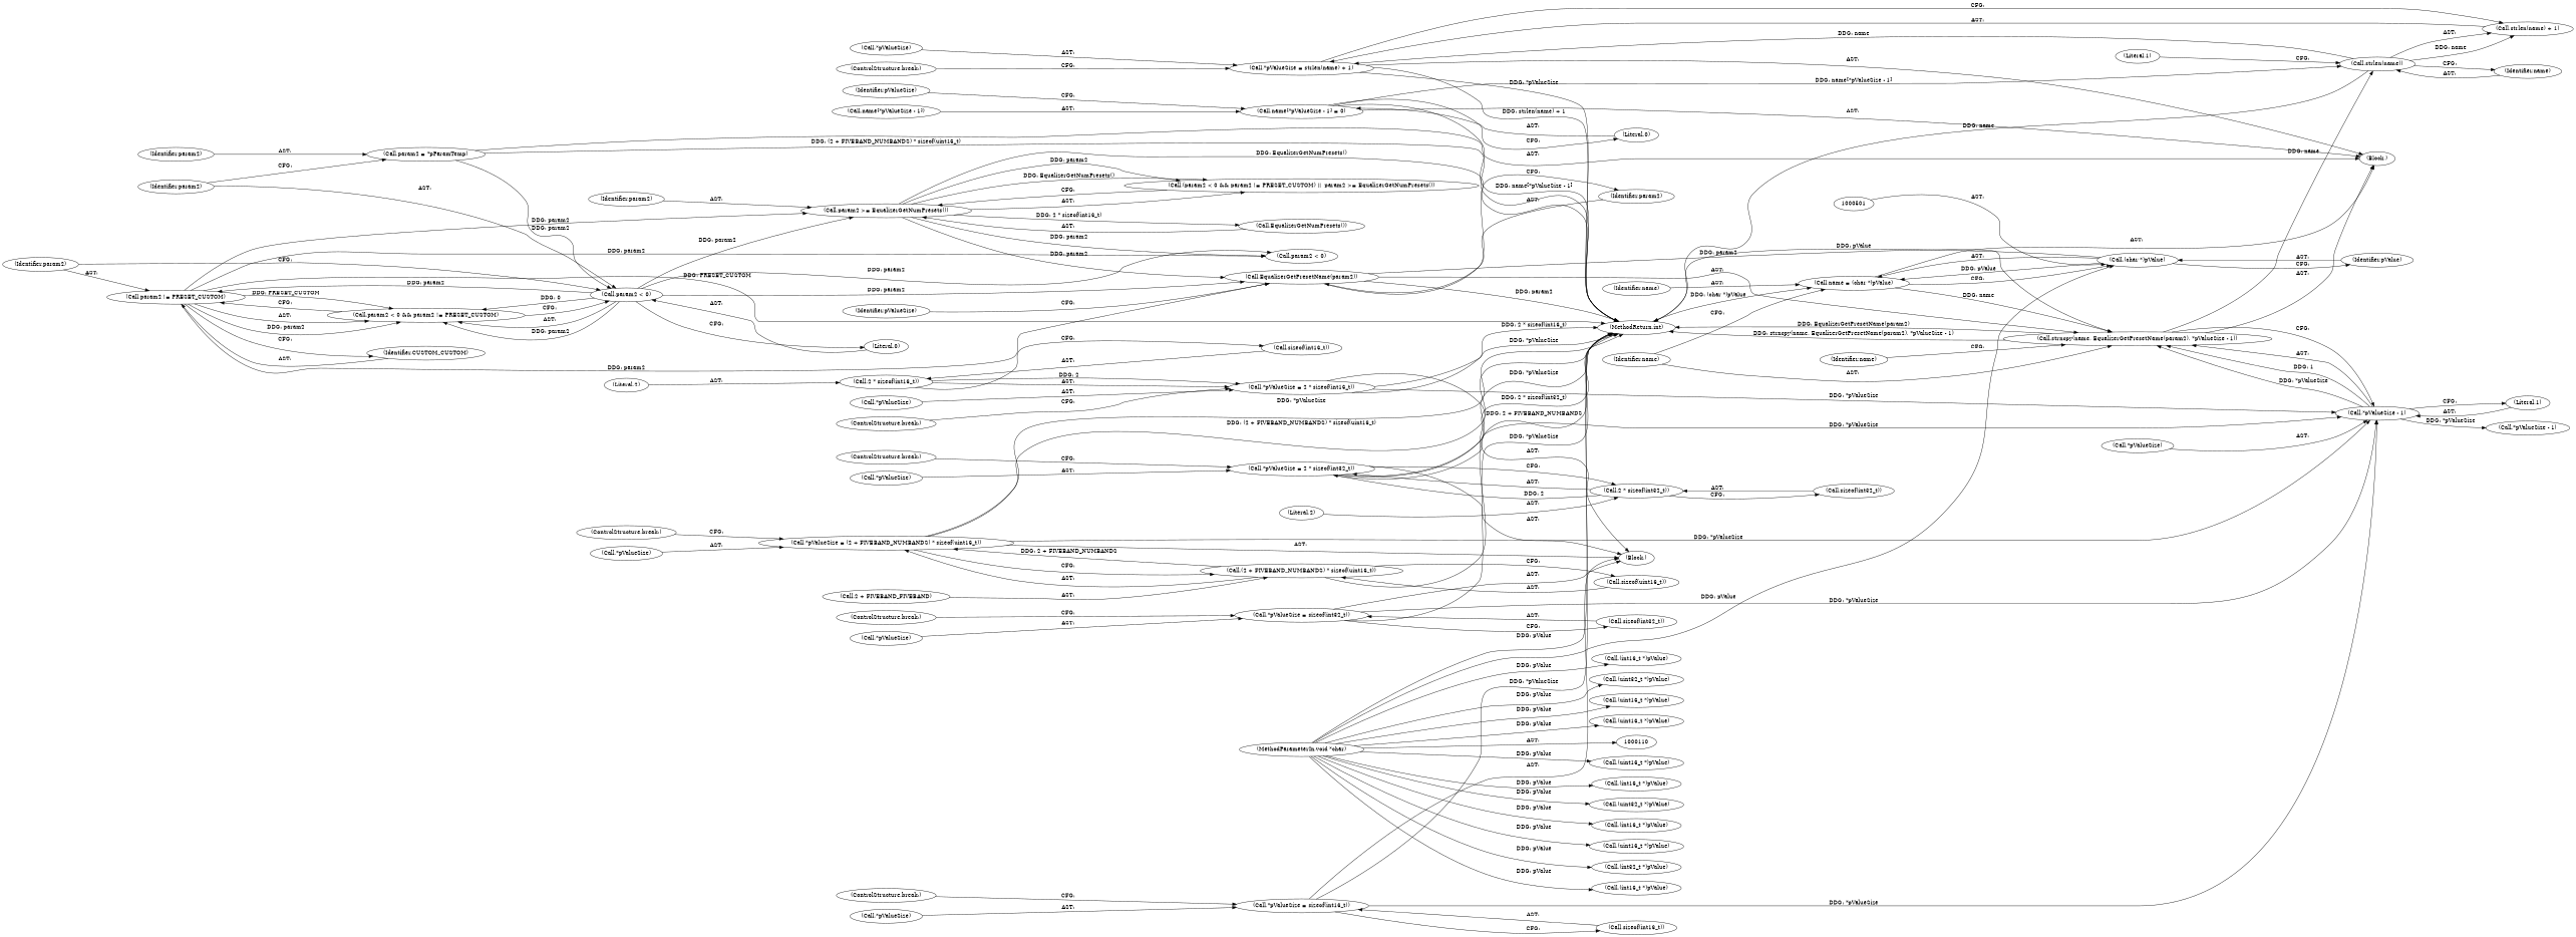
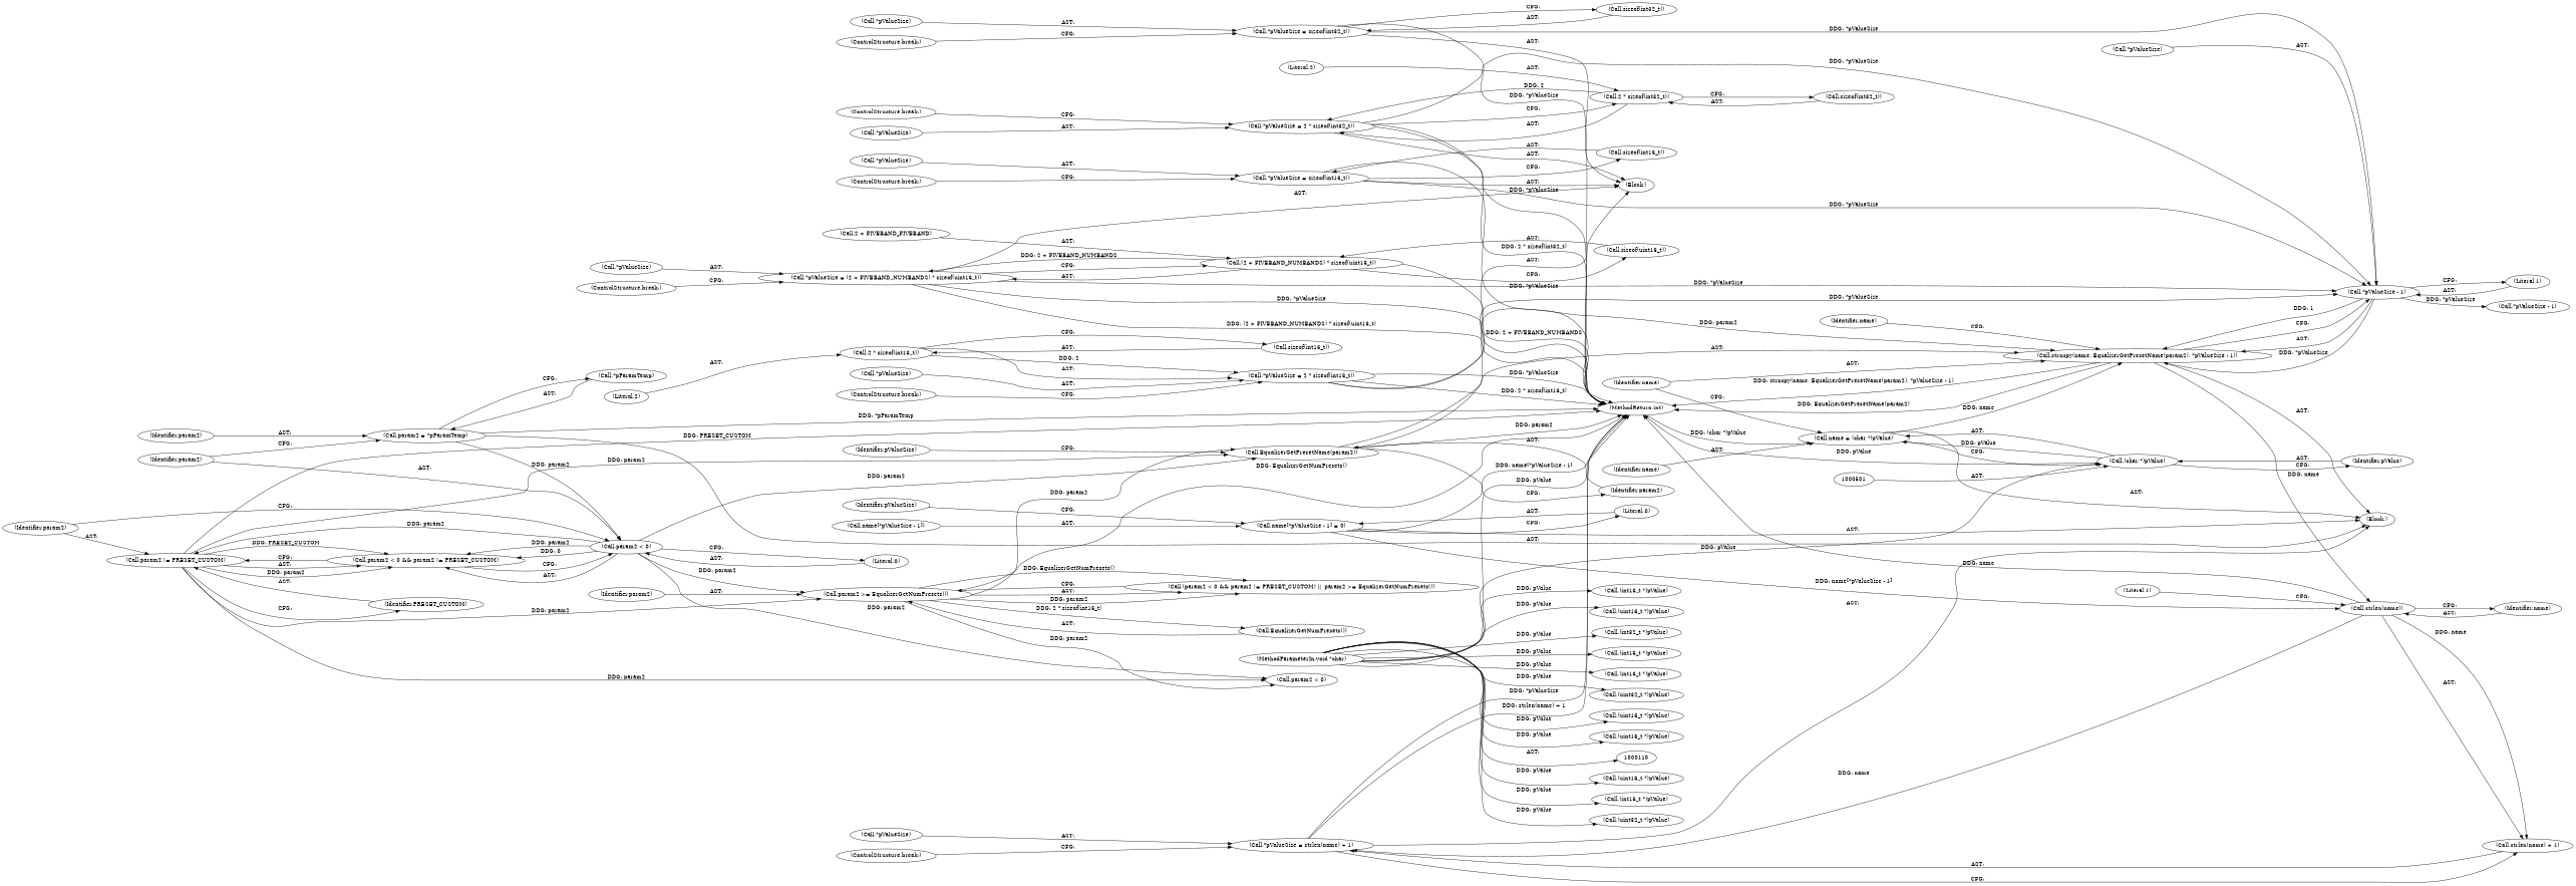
  digraph {
    rankdir=LR
    n1 [label="(Call,*pValueSize = strlen(name) + 1)"]
    n2 [label="(Call,strlen(name) + 1)"]
    n3 [label="(Block,)"]
    n4 [label="(MethodReturn,int)"]
    n5 [label="(Call,name = (char *)pValue)"]
    n6 [label="(Call,strlen(name))"]
    n7 [label="(Identifier,name)"]
    n8 [label="(Call,name[*pValueSize - 1] = 0)"]
    n9 [label="(Literal,0)"]
    n10 [label="(Call,strncpy(name, EqualizerGetPresetName(param2), *pValueSize - 1))"]
    n11 [label="(Call,*pValueSize - 1)"]
    n12 [label="(Literal,1)"]
    n13 [label="(Call,*pValueSize - 1)"]
    n14 [label="(Call,(char *)pValue)"]
    n15 [label="(Identifier,pValue)"]
    n16 [label="(MethodParameterIn,void *char)"]
    n17 [label="(Call,(uint16_t *)pValue)"]
    n18 [label="(Call,(int16_t *)pValue)"]
    n19 [label="(Call,(uint32_t *)pValue)"]
    n20 [label="(Call,(int16_t *)pValue)"]
    n21 [label="(Call,(uint16_t *)pValue)"]
    n22 [label="(Call,(int32_t *)pValue)"]
    n23 [label="(Call,(int16_t *)pValue)"]
    n24 [label="(Call,(int16_t *)pValue)"]
    n25 [label="(Call,(uint32_t *)pValue)"]
    n26 [label="(Call,(uint16_t *)pValue)"]
    n27 [label="(Call,(uint16_t *)pValue)"]
    1000110
    n29 [label="(Call,EqualizerGetPresetName(param2))"]
    n30 [label="(Identifier,param2)"]
    n31 [label="(Call,param2 != PRESET_CUSTOM)"]
    n32 [label="(Call,param2 >= EqualizerGetNumPresets())"]
    n33 [label="(Call,param2 < 0)"]
    n34 [label="(Call,param2 < 0 && param2 != PRESET_CUSTOM)"]
-   n35 [label="(Identifier,CUSTOM_CUSTOM)"]
+   n35 [label="(Identifier,PRESET_CUSTOM)"]
    n36 [label="(Call,EqualizerGetNumPresets())"]
    n37 [label="(Call,(param2 < 0 && param2 != PRESET_CUSTOM) ||  param2 >= EqualizerGetNumPresets())"]
    n38 [label="(Call,param2 < 0)"]
    n39 [label="(Literal,0)"]
    n40 [label="(Call,param2 = *pParamTemp)"]
+   n41 [label="(Call,*pParamTemp)"]
    n42 [label="(Call,*pValueSize = (2 + FIVEBAND_NUMBANDS) * sizeof(uint16_t))"]
    n43 [label="(Call,(2 + FIVEBAND_NUMBANDS) * sizeof(uint16_t))"]
    n44 [label="(Block,)"]
    n45 [label="(Call,sizeof(uint16_t))"]
    n46 [label="(Call,*pValueSize = 2 * sizeof(int32_t))"]
    n47 [label="(Call,2 * sizeof(int32_t))"]
    n48 [label="(Call,sizeof(int32_t))"]
    n49 [label="(Call,*pValueSize = 2 * sizeof(int16_t))"]
    n50 [label="(Call,2 * sizeof(int16_t))"]
    n51 [label="(Call,sizeof(int16_t))"]
    n52 [label="(Call,*pValueSize = sizeof(int32_t))"]
    n53 [label="(Call,sizeof(int32_t))"]
    n54 [label="(Call,*pValueSize = sizeof(int16_t))"]
    n55 [label="(Call,sizeof(int16_t))"]
    n56 [label="(Identifier,pValueSize)"]
    n57 [label="(Call,*pValueSize)"]
    n58 [label="(Call,*pValueSize)"]
    n59 [label="(Call,*pValueSize)"]
    n60 [label="(Identifier,name)"]
    n61 [label="(Call,name[*pValueSize - 1])"]
    n62 [label="(Call,*pValueSize)"]
    n63 [label="(Identifier,param2)"]
    n64 [label="(ControlStructure,break;)"]
    n65 [label="(Call,*pValueSize)"]
    n66 [label="(Identifier,pValueSize)"]
    n67 [label="(ControlStructure,break;)"]
    n68 [label="(Literal,2)"]
    n69 [label="(Call,*pValueSize)"]
    n70 [label="(Literal,1)"]
    n71 [label="(Identifier,name)"]
    n72 [label="(Identifier,param2)"]
    n73 [label="(ControlStructure,break;)"]
    n74 [label="(Call,2 + FIVEBAND_FIVEBAND)"]
    n75 [label="(ControlStructure,break;)"]
    n76 [label="(ControlStructure,break;)"]
    n77 [label="(Literal,2)"]
    n78 [label="(Call,*pValueSize)"]
    n79 [label="(Identifier,param2)"]
    n80 [label="(ControlStructure,break;)"]
    n81 [label="(Identifier,param2)"]
    n82 [label="(Identifier,name)"]
    1000501
    n1 -> n2 [label="CFG: "]
    n1 -> n3 [label="AST: "]
    n1 -> n4 [label="DDG: *pValueSize"]
    n1 -> n4 [label="DDG: strlen(name) + 1"]
    n2 -> n1 [label="AST: "]
    n4 -> n5 [label="DDG: (char *)pValue"]
    n5 -> n3 [label="AST: "]
    n5 -> n10 [label="DDG: name"]
    n5 -> n14 [label="CFG: "]
    n6 -> n1 [label="DDG: name"]
    n6 -> n2 [label="AST: "]
    n6 -> n2 [label="DDG: name"]
    n6 -> n4 [label="DDG: name"]
    n6 -> n7 [label="CFG: "]
    n7 -> n6 [label="AST: "]
    n8 -> n3 [label="AST: "]
    n8 -> n4 [label="DDG: name[*pValueSize - 1]"]
    n8 -> n6 [label="DDG: name[*pValueSize - 1]"]
    n8 -> n9 [label="CFG: "]
    n9 -> n8 [label="AST: "]
    n10 -> n3 [label="AST: "]
    n10 -> n4 [label="DDG: strncpy(name, EqualizerGetPresetName(param2), *pValueSize - 1)"]
    n10 -> n4 [label="DDG: EqualizerGetPresetName(param2)"]
    n10 -> n6 [label="DDG: name"]
    n10 -> n11 [label="CFG: "]
    n11 -> n10 [label="AST: "]
    n11 -> n10 [label="DDG: *pValueSize"]
    n11 -> n10 [label="DDG: 1"]
    n11 -> n12 [label="CFG: "]
    n11 -> n13 [label="DDG: *pValueSize"]
    n12 -> n11 [label="AST: "]
    n14 -> n4 [label="DDG: pValue"]
    n14 -> n5 [label="AST: "]
    n14 -> n5 [label="DDG: pValue"]
    n14 -> n15 [label="CFG: "]
    n15 -> n14 [label="AST: "]
    n16 -> n4 [label="DDG: pValue"]
    n16 -> n14 [label="DDG: pValue"]
    n16 -> n17 [label="DDG: pValue"]
    n16 -> n18 [label="DDG: pValue"]
    n16 -> n19 [label="DDG: pValue"]
    n16 -> n20 [label="DDG: pValue"]
    n16 -> n21 [label="DDG: pValue"]
    n16 -> n22 [label="DDG: pValue"]
    n16 -> n23 [label="DDG: pValue"]
    n16 -> n24 [label="DDG: pValue"]
    n16 -> n25 [label="DDG: pValue"]
    n16 -> n26 [label="DDG: pValue"]
    n16 -> n27 [label="DDG: pValue"]
    n16 -> 1000110 [label="AST: "]
    n29 -> n4 [label="DDG: param2"]
    n29 -> n10 [label="AST: "]
    n29 -> n10 [label="DDG: param2"]
    n29 -> n30 [label="CFG: "]
    n30 -> n29 [label="AST: "]
    n31 -> n4 [label="DDG: PRESET_CUSTOM"]
    n31 -> n29 [label="DDG: param2"]
    n31 -> n32 [label="DDG: param2"]
    n31 -> n33 [label="DDG: param2"]
    n31 -> n34 [label="AST: "]
    n31 -> n34 [label="DDG: param2"]
    n31 -> n34 [label="DDG: PRESET_CUSTOM"]
    n31 -> n35 [label="CFG: "]
    n32 -> n4 [label="DDG: EqualizerGetNumPresets()"]
    n32 -> n29 [label="DDG: param2"]
    n32 -> n33 [label="DDG: param2"]
    n32 -> n36 [label="DDG: 2 * sizeof(int16_t)"]
    n32 -> n37 [label="AST: "]
    n32 -> n37 [label="DDG: param2"]
    n32 -> n37 [label="DDG: EqualizerGetNumPresets()"]
    n34 -> n31 [label="CFG: "]
    n34 -> n38 [label="CFG: "]
    n35 -> n31 [label="AST: "]
    n36 -> n32 [label="AST: "]
    n37 -> n32 [label="CFG: "]
    n38 -> n29 [label="DDG: param2"]
    n38 -> n31 [label="DDG: param2"]
    n38 -> n32 [label="DDG: param2"]
    n38 -> n33 [label="DDG: param2"]
    n38 -> n34 [label="AST: "]
    n38 -> n34 [label="DDG: param2"]
    n38 -> n34 [label="DDG: 0"]
    n38 -> n39 [label="CFG: "]
    n39 -> n38 [label="AST: "]
    n40 -> n3 [label="AST: "]
-   n40 -> n4 [label="DDG: (2 + FIVEBAND_NUMBANDS) * sizeof(uint16_t)"]
+   n40 -> n4 [label="DDG: *pParamTemp"]
    n40 -> n38 [label="DDG: param2"]
+   n40 -> n41 [label="CFG: "]
+   n41 -> n40 [label="AST: "]
    n42 -> n4 [label="DDG: *pValueSize"]
    n42 -> n4 [label="DDG: (2 + FIVEBAND_NUMBANDS) * sizeof(uint16_t)"]
    n42 -> n11 [label="DDG: *pValueSize"]
    n42 -> n43 [label="CFG: "]
    n42 -> n44 [label="AST: "]
    n43 -> n4 [label="DDG: 2 + FIVEBAND_NUMBANDS"]
    n43 -> n42 [label="AST: "]
    n43 -> n42 [label="DDG: 2 + FIVEBAND_NUMBANDS"]
    n43 -> n45 [label="CFG: "]
    n45 -> n43 [label="AST: "]
    n46 -> n4 [label="DDG: *pValueSize"]
    n46 -> n4 [label="DDG: 2 * sizeof(int32_t)"]
    n46 -> n11 [label="DDG: *pValueSize"]
    n46 -> n44 [label="AST: "]
    n46 -> n47 [label="CFG: "]
    n47 -> n46 [label="AST: "]
    n47 -> n46 [label="DDG: 2"]
    n47 -> n48 [label="CFG: "]
    n48 -> n47 [label="AST: "]
    n49 -> n4 [label="DDG: 2 * sizeof(int16_t)"]
    n49 -> n4 [label="DDG: *pValueSize"]
    n49 -> n11 [label="DDG: *pValueSize"]
    n49 -> n44 [label="AST: "]
    n50 -> n49 [label="AST: "]
    n50 -> n49 [label="DDG: 2"]
    n50 -> n51 [label="CFG: "]
    n51 -> n50 [label="AST: "]
    n52 -> n4 [label="DDG: *pValueSize"]
    n52 -> n11 [label="DDG: *pValueSize"]
    n52 -> n44 [label="AST: "]
    n52 -> n53 [label="CFG: "]
    n53 -> n52 [label="AST: "]
    n54 -> n4 [label="DDG: *pValueSize"]
    n54 -> n11 [label="DDG: *pValueSize"]
    n54 -> n44 [label="AST: "]
    n54 -> n55 [label="CFG: "]
    n55 -> n54 [label="AST: "]
    n56 -> n29 [label="CFG: "]
    n57 -> n54 [label="AST: "]
    n58 -> n42 [label="AST: "]
    n59 -> n46 [label="AST: "]
    n60 -> n5 [label="AST: "]
    n61 -> n8 [label="AST: "]
    n62 -> n1 [label="AST: "]
    n63 -> n40 [label="AST: "]
    n64 -> n54 [label="CFG: "]
    n65 -> n52 [label="AST: "]
    n66 -> n8 [label="CFG: "]
    n67 -> n42 [label="CFG: "]
    n68 -> n47 [label="AST: "]
    n69 -> n49 [label="AST: "]
    n70 -> n6 [label="CFG: "]
    n71 -> n10 [label="CFG: "]
    n72 -> n32 [label="AST: "]
    n73 -> n52 [label="CFG: "]
    n74 -> n43 [label="AST: "]
    n75 -> n1 [label="CFG: "]
    n76 -> n46 [label="CFG: "]
    n77 -> n50 [label="AST: "]
    n78 -> n11 [label="AST: "]
    n79 -> n38 [label="AST: "]
    n79 -> n40 [label="CFG: "]
    n80 -> n49 [label="CFG: "]
    n81 -> n31 [label="AST: "]
    n81 -> n38 [label="CFG: "]
    n82 -> n5 [label="CFG: "]
    n82 -> n10 [label="AST: "]
    1000501 -> n14 [label="AST: "]
  }
